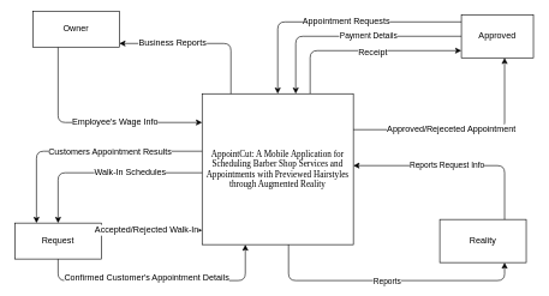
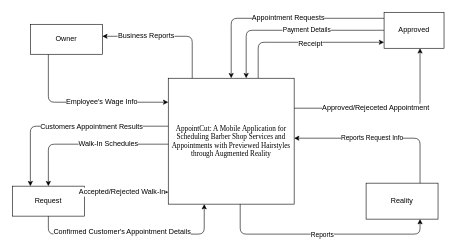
  <mxCell id="0" />
  <mxCell id="1" parent="0" />
  <mxCell id="2" style="edgeStyle=orthogonalEdgeStyle;rounded=1;orthogonalLoop=1;jettySize=auto;html=1;labelBackgroundColor=default;fontColor=default;strokeColor=default;" parent="1" source="4" target="8" edge="1"><mxGeometry relative="1" as="geometry"><Array as="points"><mxPoint x="430" y="70" /><mxPoint x="720" y="70" /></Array></mxGeometry></mxCell>
  <mxCell id="3" value="&lt;font style=&quot;font-size: 12px&quot;&gt;Receipt&lt;/font&gt;" style="edgeLabel;html=1;align=center;verticalAlign=middle;resizable=0;points=[];fontColor=default;labelBackgroundColor=default;" parent="2" vertex="1" connectable="0"><mxGeometry x="-0.182" relative="1" as="geometry"><mxPoint x="36" y="1" as="offset" /></mxGeometry></mxCell>
  <mxCell id="4" value="&lt;font style=&quot;font-size: 12px&quot;&gt;&lt;span style=&quot;font-family: &amp;quot;times new roman&amp;quot;; background-color: transparent; font-style: normal; font-variant: normal; text-decoration: none; vertical-align: baseline;&quot; id=&quot;docs-internal-guid-279cb4f7-7fff-44b1-516b-acc277abbe0b&quot;&gt;AppointCut: A Mobile Application for Scheduling Barber Shop Services and Appointments with Previewed Hairstyles through Augmented Reality&lt;/span&gt;&lt;/font&gt;" style="whiteSpace=wrap;html=1;aspect=fixed;fillColor=default;strokeColor=default;fontColor=default;rounded=0;" parent="1" vertex="1"><mxGeometry x="280" y="130" width="210" height="210" as="geometry" /></mxCell>
  <mxCell id="5" value="Request" style="rounded=0;whiteSpace=wrap;html=1;fontSize=12;fillColor=default;strokeColor=default;fontColor=default;" parent="1" vertex="1"><mxGeometry x="20" y="310" width="120" height="50" as="geometry" /></mxCell>
  <mxCell id="6" style="edgeStyle=orthogonalEdgeStyle;rounded=1;orthogonalLoop=1;jettySize=auto;html=1;" edge="1" parent="1" source="8" target="4"><mxGeometry relative="1" as="geometry"><Array as="points"><mxPoint x="410" y="50" /></Array></mxGeometry></mxCell>
  <mxCell id="7" value="Payment Details" style="edgeLabel;html=1;align=center;verticalAlign=middle;resizable=0;points=[];" vertex="1" connectable="0" parent="6"><mxGeometry x="-0.163" y="-1" relative="1" as="geometry"><mxPoint as="offset" /></mxGeometry></mxCell>
  <mxCell id="8" value="Approved" style="rounded=0;whiteSpace=wrap;html=1;fontSize=12;fillColor=default;strokeColor=default;fontColor=default;" parent="1" vertex="1"><mxGeometry x="640" y="20" width="100" height="60" as="geometry" /></mxCell>
  <mxCell id="9" value="Business Reports" style="endArrow=classic;html=1;rounded=1;fontSize=12;edgeStyle=orthogonalEdgeStyle;strokeColor=default;labelBackgroundColor=default;fontColor=default;" parent="1" source="4" target="19" edge="1"><mxGeometry x="0.34" width="50" height="50" relative="1" as="geometry"><mxPoint x="140" y="80" as="sourcePoint" /><mxPoint x="110.029" y="90" as="targetPoint" /><Array as="points"><mxPoint x="320" y="60" /><mxPoint x="110" y="60" /></Array><mxPoint as="offset" /></mxGeometry></mxCell>
  <mxCell id="10" value="Employee's Wage Info" style="endArrow=classic;html=1;rounded=1;fontSize=12;edgeStyle=orthogonalEdgeStyle;strokeColor=default;labelBackgroundColor=default;fontColor=default;" parent="1" source="19" target="4" edge="1"><mxGeometry x="0.205" width="50" height="50" relative="1" as="geometry"><mxPoint x="110.029" y="160" as="sourcePoint" /><mxPoint x="250" y="260" as="targetPoint" /><Array as="points"><mxPoint x="80" y="170" /></Array><mxPoint as="offset" /></mxGeometry></mxCell>
  <mxCell id="11" value="Accepted/Rejected Walk-In" style="endArrow=classic;html=1;rounded=1;fontSize=12;edgeStyle=orthogonalEdgeStyle;strokeColor=default;labelBackgroundColor=default;fontColor=default;" parent="1" source="5" target="4" edge="1"><mxGeometry x="-0.101" width="50" height="50" relative="1" as="geometry"><mxPoint x="130" y="291" as="sourcePoint" /><mxPoint x="327" y="345" as="targetPoint" /><Array as="points"><mxPoint x="240" y="320" /><mxPoint x="240" y="320" /></Array><mxPoint as="offset" /></mxGeometry></mxCell>
  <mxCell id="12" value="Approved/Rejeceted Appointment" style="endArrow=classic;html=1;rounded=1;fontSize=12;edgeStyle=orthogonalEdgeStyle;strokeColor=default;labelBackgroundColor=default;fontColor=default;" parent="1" source="4" target="8" edge="1"><mxGeometry x="-0.12" width="50" height="50" relative="1" as="geometry"><mxPoint x="430" y="350" as="sourcePoint" /><mxPoint x="680" y="370" as="targetPoint" /><Array as="points"><mxPoint x="700" y="180" /></Array><mxPoint as="offset" /></mxGeometry></mxCell>
  <mxCell id="13" value="Appointment Requests" style="endArrow=classic;html=1;rounded=1;fontSize=12;edgeStyle=orthogonalEdgeStyle;strokeColor=default;labelBackgroundColor=default;fontColor=default;" parent="1" source="8" target="4" edge="1"><mxGeometry x="-0.099" width="50" height="50" relative="1" as="geometry"><mxPoint x="590" y="330" as="sourcePoint" /><mxPoint x="470" y="328" as="targetPoint" /><Array as="points"><mxPoint x="720" y="30" /><mxPoint x="385" y="30" /></Array><mxPoint as="offset" /></mxGeometry></mxCell>
  <mxCell id="14" value="Walk-In Schedules" style="endArrow=classic;html=1;rounded=1;fontSize=12;edgeStyle=orthogonalEdgeStyle;strokeColor=default;labelBackgroundColor=default;fontColor=default;" parent="1" source="4" target="5" edge="1"><mxGeometry x="-0.259" width="50" height="50" relative="1" as="geometry"><mxPoint x="170" y="340" as="sourcePoint" /><mxPoint x="103" y="310" as="targetPoint" /><Array as="points"><mxPoint x="80" y="240" /></Array><mxPoint as="offset" /></mxGeometry></mxCell>
  <mxCell id="15" value="Reality" style="rounded=0;whiteSpace=wrap;html=1;fontSize=12;fillColor=default;strokeColor=default;fontColor=default;" parent="1" vertex="1"><mxGeometry x="610" y="305" width="120" height="60" as="geometry" /></mxCell>
  <mxCell id="16" value="" style="endArrow=classic;html=1;rounded=1;strokeColor=default;edgeStyle=orthogonalEdgeStyle;labelBackgroundColor=default;fontColor=default;" parent="1" source="4" target="15" edge="1"><mxGeometry width="50" height="50" relative="1" as="geometry"><mxPoint x="320" y="480" as="sourcePoint" /><mxPoint x="370" y="430" as="targetPoint" /><Array as="points"><mxPoint x="400" y="390" /><mxPoint x="700" y="390" /></Array></mxGeometry></mxCell>
  <mxCell id="17" value="Reports" style="edgeLabel;html=1;align=center;verticalAlign=middle;resizable=0;points=[];labelBackgroundColor=default;fontColor=default;" parent="16" vertex="1" connectable="0"><mxGeometry x="-0.184" y="-1" relative="1" as="geometry"><mxPoint x="33" y="-1" as="offset" /></mxGeometry></mxCell>
  <mxCell id="18" value="Reports Request Info" style="endArrow=classic;html=1;rounded=1;strokeColor=default;edgeStyle=orthogonalEdgeStyle;labelBackgroundColor=default;fontColor=default;" parent="1" source="15" target="4" edge="1"><mxGeometry x="0.091" width="50" height="50" relative="1" as="geometry"><mxPoint x="378.41" y="350" as="sourcePoint" /><mxPoint x="400" y="340" as="targetPoint" /><mxPoint as="offset" /><Array as="points"><mxPoint x="700" y="230" /></Array></mxGeometry></mxCell>
- <mxCell id="19" value="Owner" style="rounded=0;whiteSpace=wrap;html=1;fontSize=12;fillColor=default;strokeColor=default;fontColor=default;" parent="1" vertex="1"><mxGeometry x="45" y="15" width="120" height="50" as="geometry" /></mxCell>
+ <mxCell id="19" value="Owner" style="rounded=0;whiteSpace=wrap;html=1;fontSize=12;fillColor=default;strokeColor=default;fontColor=default;" parent="1" vertex="1"><mxGeometry x="50" y="40" width="120" height="50" as="geometry" /></mxCell>
  <mxCell id="20" style="edgeStyle=orthogonalEdgeStyle;rounded=1;orthogonalLoop=1;jettySize=auto;html=1;labelBackgroundColor=default;fontColor=default;strokeColor=default;" parent="1" source="4" target="5" edge="1"><mxGeometry relative="1" as="geometry"><mxPoint x="280" y="210.004" as="sourcePoint" /><mxPoint x="50.034" y="310.548" as="targetPoint" /><Array as="points"><mxPoint x="50" y="210" /></Array></mxGeometry></mxCell>
  <mxCell id="21" value="Customers Appointment Results" style="edgeLabel;html=1;align=center;verticalAlign=middle;resizable=0;points=[];fontSize=12;fontColor=default;labelBackgroundColor=default;" parent="20" vertex="1" connectable="0"><mxGeometry x="-0.053" y="-2" relative="1" as="geometry"><mxPoint x="27" y="2" as="offset" /></mxGeometry></mxCell>
  <mxCell id="22" style="edgeStyle=orthogonalEdgeStyle;orthogonalLoop=1;jettySize=auto;html=1;labelBackgroundColor=default;fontColor=default;strokeColor=default;rounded=1;" parent="1" source="5" target="4" edge="1"><mxGeometry relative="1" as="geometry"><mxPoint x="90.005" y="435" as="sourcePoint" /><mxPoint x="361.554" y="340" as="targetPoint" /><Array as="points"><mxPoint x="80" y="390" /><mxPoint x="340" y="390" /></Array></mxGeometry></mxCell>
  <mxCell id="23" value="Confirmed Customer's Appointment Details" style="edgeLabel;html=1;align=center;verticalAlign=middle;resizable=0;points=[];fontSize=12;fontColor=default;labelBackgroundColor=default;" parent="22" vertex="1" connectable="0"><mxGeometry x="-0.295" y="1" relative="1" as="geometry"><mxPoint x="32" y="-4" as="offset" /></mxGeometry></mxCell>
